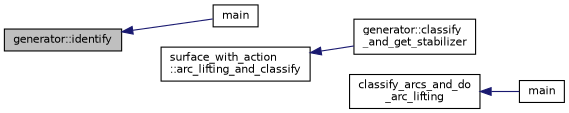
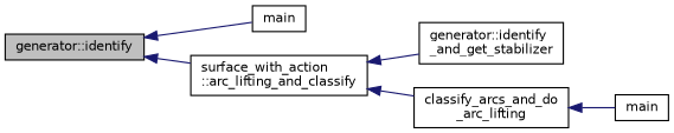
  digraph {
    rankdir=LR
    node [color=black fillcolor=white fontname=Helvetica fontsize=10 shape=record style=filled]
    edge [color=midnightblue dir=back fontname=Helvetica fontsize=10 labelfontname=Helvetica labelfontsize=10 style=solid]
    n1 [fillcolor=grey75 fontcolor=black height=0.2 label="generator::identify" width=0.4]
    n2 [height=0.2 label=main width=0.4]
    n3 [height=0.2 label="surface_with_action\l::arc_lifting_and_classify" width=0.4]
-   n4 [height=0.2 label="generator::classify\l_and_get_stabilizer" width=0.4]
+   n4 [height=0.2 label="generator::identify\l_and_get_stabilizer" width=0.4]
    n5 [height=0.2 label="classify_arcs_and_do\l_arc_lifting" width=0.4]
    n6 [height=0.2 label=main width=0.4]
    n1 -> n2
+   n1 -> n3
    n3 -> n4
+   n3 -> n5
    n5 -> n6
  }
